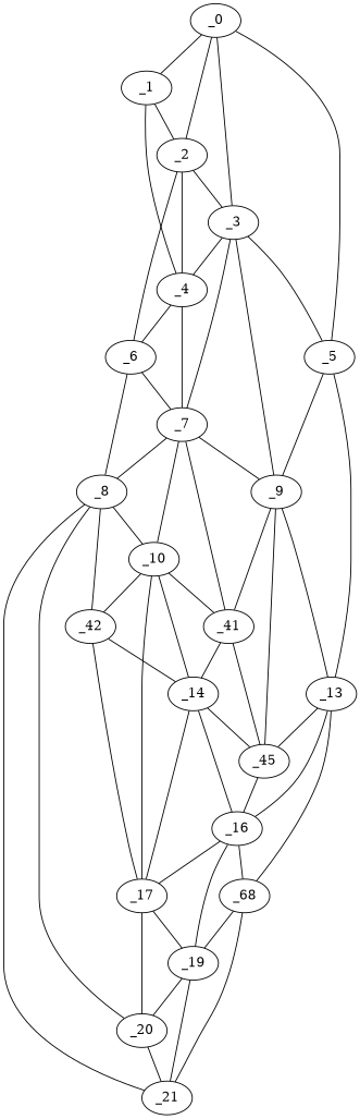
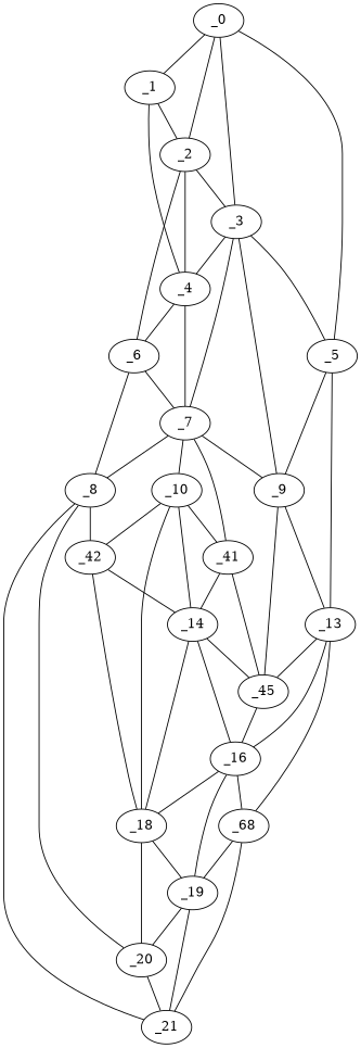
  graph {
    node [x=69 y=64]
    edge [valence=2]
    _0 [x=5 y=77]
    _1 [x=8]
    _2 [x=17]
    _3 [x=45 y=70]
    _5 [x=63 y=88]
    _4 [x=55 y=43]
    _6 [y=36]
    _7 [y=53]
    _9 [x=78 y=76]
    _13 [x=83 y=82]
    _8 [x=76 y=37]
    _10 [x=79 y=52]
    n13 [label=_41 x=80 y=58]
    n14 [label=_45 x=85 y=68]
    _16 [x=96 y=63]
    n16 [label=_68 x=110 y=68]
    n17 [label=_42 x=83 y=49]
    _20 [x=120 y=50]
    _21 [x=124 y=51]
-   _17 [x=105 y=50]
+   _17 [x=105 y=50 label=_18]
    _14 [x=84 y=57]
    _19 [x=112 y=58]
    _0 -- _1 [valence=1]
    _0 -- _2
    _0 -- _3 [valence=1]
    _0 -- _5 [valence=1]
    _1 -- _2
    _1 -- _4 [valence=1]
    _2 -- _3
    _2 -- _4
    _2 -- _6 [valence=1]
    _3 -- _5
    _3 -- _4
    _3 -- _7
    _3 -- _9 [valence=1]
    _5 -- _9
    _5 -- _13 [valence=1]
    _4 -- _6
    _4 -- _7
    _6 -- _7
    _6 -- _8 [valence=1]
    _7 -- _9
    _7 -- _8
    _7 -- _10
    _7 -- n13 [valence=1]
    _9 -- _13
-   _9 -- n13
    _9 -- n14 [valence=1]
    _13 -- n14
    _13 -- _16
    _13 -- n16 [valence=1]
-   _8 -- _10 [valence=1]
    _8 -- n17 [valence=1]
    _8 -- _20
    _8 -- _21 [valence=1]
    _10 -- n13 [valence=1]
    _10 -- n17 [valence=1]
    _10 -- _17
    _10 -- _14
    n13 -- n14 [valence=1]
    n13 -- _14
    n14 -- _16 [valence=1]
    _16 -- n16
    _16 -- _17
    _16 -- _19
    n16 -- _21 [valence=1]
    n16 -- _19
    n17 -- _17
    n17 -- _14
    _20 -- _21 [valence=1]
    _17 -- _20 [valence=1]
    _17 -- _19
    _14 -- n14
    _14 -- _16 [valence=1]
    _14 -- _17 [valence=1]
    _19 -- _20
    _19 -- _21 [valence=1]
  }
